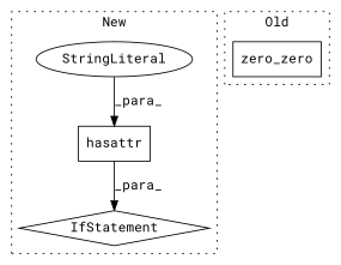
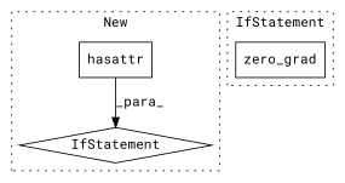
  digraph {
    fontname="Roboto Mono"
    node [a=32 fontname="Roboto Mono" shape=box]
    edge [fontname="Roboto Mono"]
    n1 [l="8,1" label=hasattr s="6395,6425"]
    n2 [a=25 l="4,2" label=IfStatement s="6391,6426" shape=diamond]
-   n3 [a=45 l=12 label=StringLiteral s=6413 shape=ellipse]
-   n4 [l=11 label=zero_zero s=6959]
+   n4 [l=11 label=zero_grad s=6959]
    subgraph cluster_1 {
      label=New
      style=dotted
      n1
      n2
-     n3
    }
    subgraph cluster_2 {
-     label=Old
+     label=IfStatement
      style=dotted
      n4
    }
    n1 -> n2 [label=_para_]
-   n3 -> n1 [label=_para_]
  }
